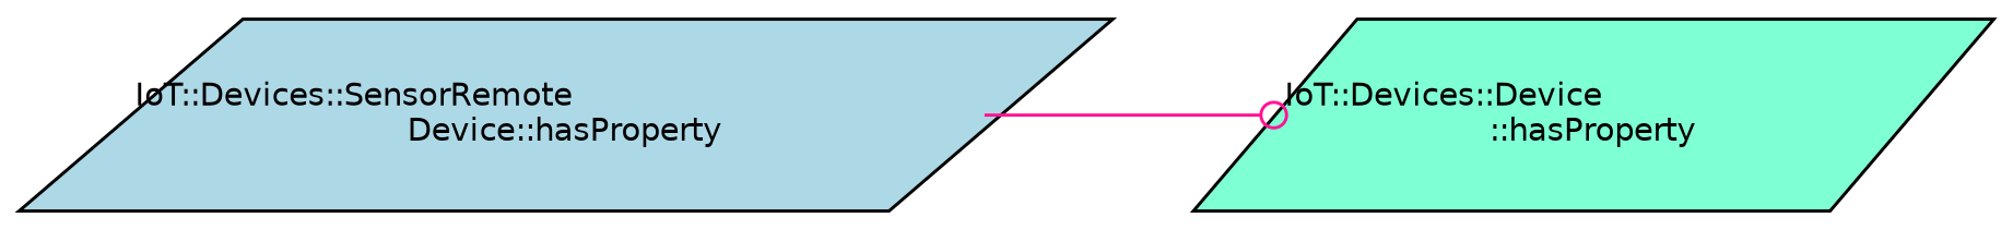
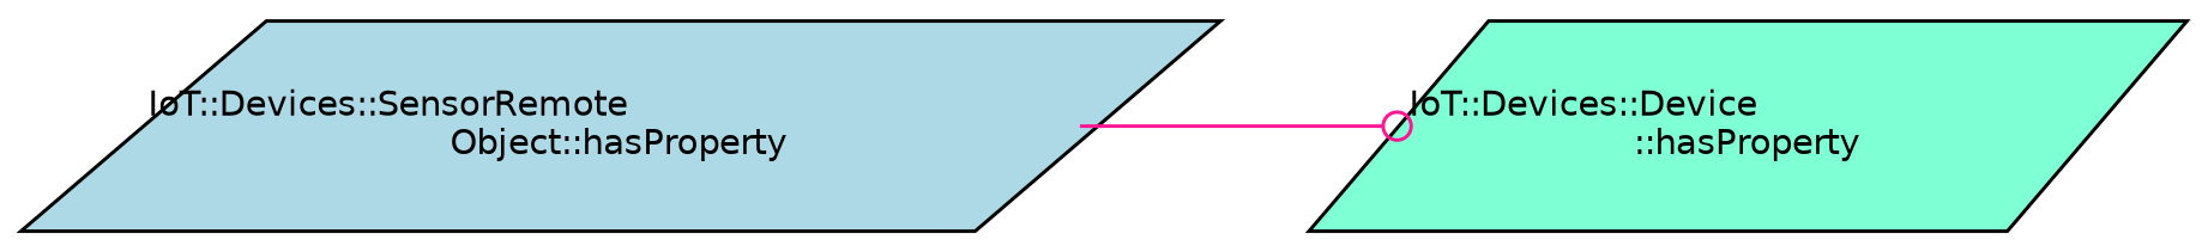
  digraph {
    rankdir=LR
    node [color=black fontname=Helvetica fontsize=10 shape=parallelogram style=filled]
-   n1 [fillcolor=lightblue fontcolor=black height=0.2 label="IoT::Devices::SensorRemote\lDevice::hasProperty" width=0.4]
+   n1 [fillcolor=lightblue fontcolor=black height=0.2 label="IoT::Devices::SensorRemote\lObject::hasProperty" width=0.4]
    n2 [fillcolor=aquamarine height=0.2 label="IoT::Devices::Device\l::hasProperty" width=0.4]
    n1 -> n2 [color=deeppink fontname=Helvetica fontsize=10 labelfontname=Helvetica labelfontsize=10 style=solid arrowhead=odot]
  }
